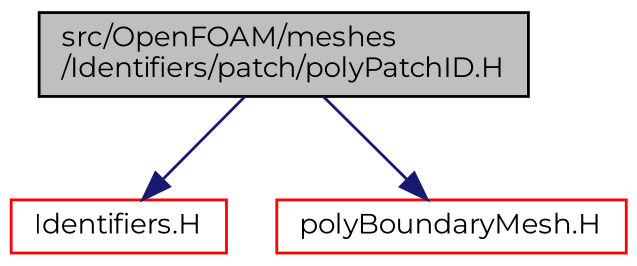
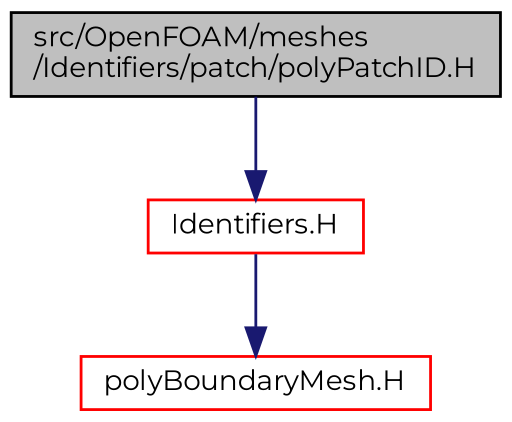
  digraph {
    fontname=Montserrat
    node [color=red fontname=Montserrat fontsize=10 shape=record]
    edge [color=midnightblue fontname=Montserrat fontsize=10 labelfontname=FreeSans labelfontsize=10 style=solid]
    n1 [color=black fillcolor=grey75 fontcolor=black height=0.2 label="src/OpenFOAM/meshes\l/Identifiers/patch/polyPatchID.H" style=filled width=0.4]
    n2 [height=0.2 label="Identifiers.H" width=0.4]
    n3 [height=0.2 label="polyBoundaryMesh.H" width=0.4]
    n1 -> n2
-   n1 -> n3
+   n2 -> n3
  }
